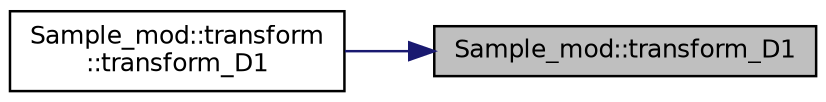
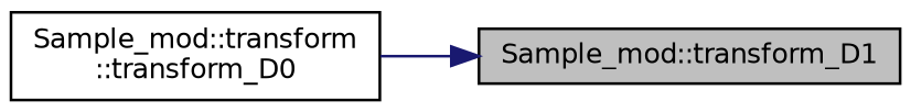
  digraph {
    rankdir=RL
    node [color=black fontname=Helvetica fontsize=10 shape=record style=filled]
    n1 [fillcolor=grey75 fontcolor=black height=0.2 label="Sample_mod::transform_D1" width=0.4]
-   n2 [fillcolor=white height=0.2 label="Sample_mod::transform\l::transform_D1" width=0.4]
+   n2 [fillcolor=white height=0.2 label="Sample_mod::transform\l::transform_D0" width=0.4]
    n1 -> n2 [color=midnightblue dir=back fontname=Helvetica fontsize=10 labelfontname=Helvetica labelfontsize=10 style=solid]
  }
